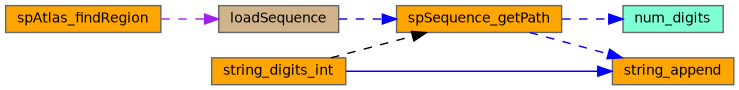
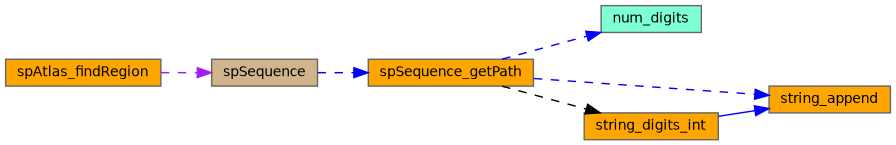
  digraph {
    rankdir=LR
    node [color=grey40 fillcolor=orange fontname=Helvetica fontsize=10 shape=box style=filled]
    edge [color=blue fontname=Helvetica fontsize=10 labelfontname=Helvetica labelfontsize=10 style=dashed]
-   n1 [color=gray40 fillcolor=tan fontcolor=black height=0.2 label=loadSequence width=0.4]
+   n1 [color=gray40 fillcolor=tan fontcolor=black height=0.2 label=spSequence width=0.4]
    n2 [height=0.2 label=spSequence_getPath width=0.4]
    n3 [height=0.2 label=spAtlas_findRegion width=0.4]
    n4 [fillcolor=aquamarine height=0.2 label=num_digits width=0.4]
    n5 [height=0.2 label=string_append width=0.4]
    n6 [height=0.2 label=string_digits_int width=0.4]
    n1 -> n2
    n2 -> n4
    n2 -> n5
-   n6 -> n2 [color=black]
+   n2 -> n6 [color=black]
    n3 -> n1 [color=purple]
    n6 -> n5 [style=solid]
  }
